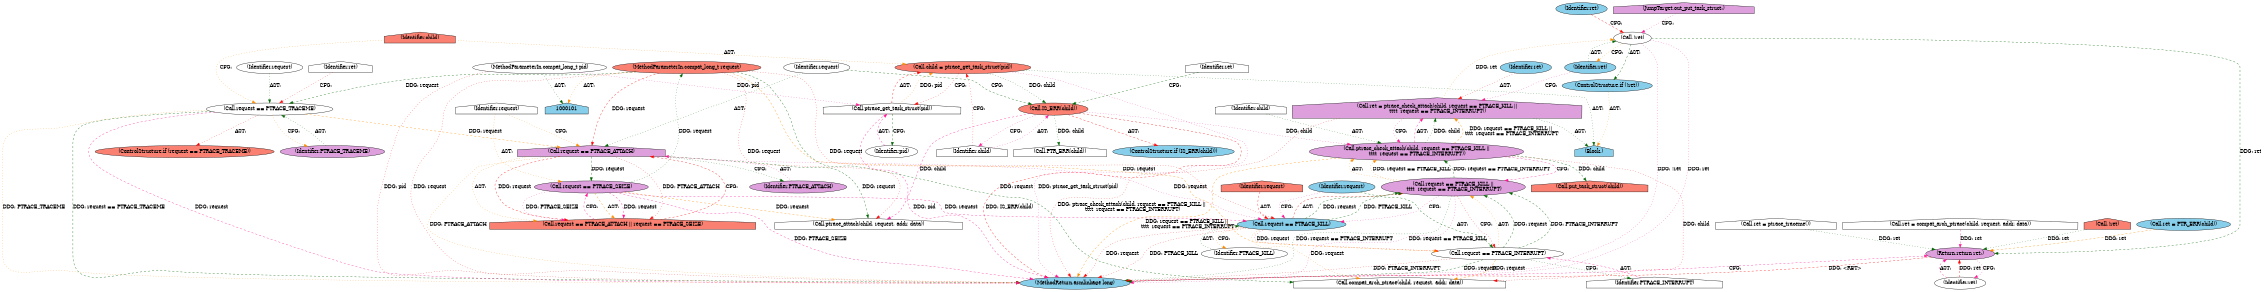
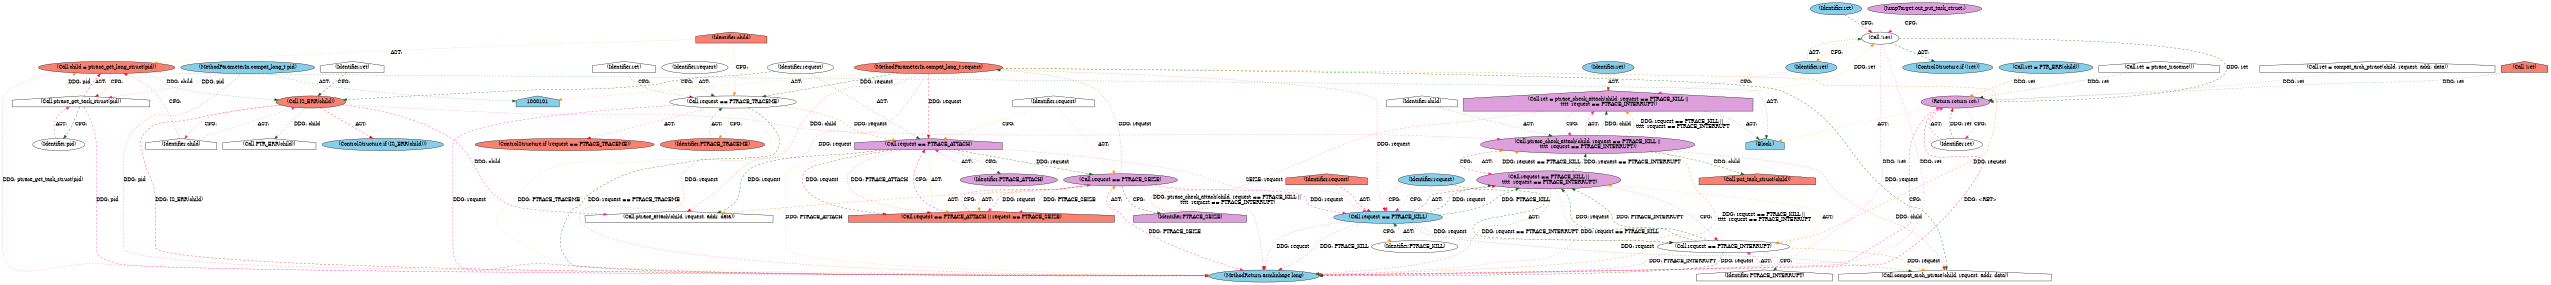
  digraph {
    node [fillcolor=white shape=ellipse style=filled]
    edge [color=darkgreen style=dotted]
    n1 [label="(Call,!ret)"]
    n2 [fillcolor=plum label="(Return,return ret;)"]
    n3 [fillcolor=skyblue label="(ControlStructure,if (!ret))"]
    n4 [fillcolor=skyblue label="(Identifier,ret)"]
    n5 [fillcolor=skyblue label="(MethodReturn,asmlinkage long)"]
    n6 [fillcolor=skyblue label="(Block,)" shape=house]
    n7 [label="(Identifier,ret)"]
    n8 [fillcolor=plum label="(Call,ret = ptrace_check_attach(child, request == PTRACE_KILL ||\n \t\t\t\t  request == PTRACE_INTERRUPT))" shape=house]
    n9 [fillcolor=plum label="(Call,ptrace_check_attach(child, request == PTRACE_KILL ||\n \t\t\t\t  request == PTRACE_INTERRUPT))"]
    n10 [fillcolor=plum label="(Call,request == PTRACE_KILL ||\n \t\t\t\t  request == PTRACE_INTERRUPT)"]
    n11 [label="(Call,compat_arch_ptrace(child, request, addr, data))" shape=house]
    n12 [fillcolor=salmon label="(Call,put_task_struct(child))" shape=house]
    n13 [fillcolor=skyblue label="(Call,request == PTRACE_KILL)"]
    n14 [label="(Call,request == PTRACE_INTERRUPT)"]
    n15 [fillcolor=salmon label="(Call,IS_ERR(child))"]
    n16 [label="(Call,PTR_ERR(child))" shape=house]
    n17 [label="(Identifier,child)" shape=house]
    n18 [fillcolor=skyblue label="(ControlStructure,if (IS_ERR(child)))"]
    n19 [label="(Call,ptrace_attach(child, request, addr, data))" shape=house]
-   n20 [fillcolor=salmon label="(Call,child = ptrace_get_task_struct(pid))"]
+   n20 [fillcolor=salmon label="(Call,child = ptrace_get_long_struct(pid))"]
    n21 [label="(Call,ptrace_get_task_struct(pid))" shape=house]
    n22 [label="(Identifier,pid)"]
-   n23 [label="(MethodParameterIn,compat_long_t pid)"]
+   n23 [fillcolor=skyblue label="(MethodParameterIn,compat_long_t pid)"]
    1000101 [fillcolor=skyblue shape=house]
    n25 [label="(Identifier,PTRACE_KILL)"]
    n26 [label="(Identifier,PTRACE_INTERRUPT)" shape=house]
    n27 [fillcolor=plum label="(Call,request == PTRACE_ATTACH)" shape=house]
    n28 [fillcolor=plum label="(Call,request == PTRACE_SEIZE)"]
    n29 [fillcolor=salmon label="(Call,request == PTRACE_ATTACH || request == PTRACE_SEIZE)" shape=house]
    n30 [fillcolor=plum label="(Identifier,PTRACE_ATTACH)"]
    n31 [fillcolor=salmon label="(MethodParameterIn,compat_long_t request)"]
+   n32 [fillcolor=plum label="(Identifier,PTRACE_SEIZE)" shape=house]
    n33 [label="(Call,request == PTRACE_TRACEME)"]
    n34 [fillcolor=salmon label="(ControlStructure,if (request == PTRACE_TRACEME))"]
-   n35 [fillcolor=plum label="(Identifier,PTRACE_TRACEME)"]
+   n35 [fillcolor=salmon label="(Identifier,PTRACE_TRACEME)"]
    n36 [label="(Identifier,request)"]
    n37 [label="(Identifier,ret)" shape=house]
    n38 [fillcolor=skyblue label="(Identifier,ret)"]
    n39 [fillcolor=skyblue label="(Identifier,request)"]
    n40 [fillcolor=salmon label="(Identifier,child)" shape=house]
    n41 [label="(Call,ret = ptrace_traceme())" shape=house]
    n42 [label="(Identifier,request)"]
    n43 [label="(Identifier,child)" shape=house]
    n44 [label="(Call,ret = compat_arch_ptrace(child, request, addr, data))" shape=house]
    n45 [label="(Identifier,request)" shape=house]
    n46 [fillcolor=skyblue label="(Identifier,ret)"]
    n47 [label="(Identifier,ret)" shape=house]
    n48 [fillcolor=salmon label="(Call,!ret)" shape=house]
    n49 [fillcolor=skyblue label="(Call,ret = PTR_ERR(child))"]
    n50 [fillcolor=salmon label="(Identifier,request)" shape=house]
-   n51 [fillcolor=plum label="(JumpTarget,out_put_task_struct:)" shape=house]
+   n51 [fillcolor=plum label="(JumpTarget,out_put_task_struct:)"]
    n1 -> n2 [label="DDG: ret" style=dashed]
    n1 -> n3 [label="AST: " style=dashed]
    n1 -> n4 [color=darkorange label="CFG: "]
    n1 -> n5 [color=deeppink label="DDG: !ret"]
    n1 -> n5 [color=deeppink label="DDG: ret"]
    n2 -> n5 [color=red label="DDG: <RET>" style=dashed]
-   n3 -> n6 [color=darkorange label="AST: "]
+   n2 -> n6 [color=darkorange label="AST: "]
    n2 -> n7 [color=deeppink label="CFG: "]
    n4 -> n1 [label="AST: "]
    n4 -> n8 [color=deeppink label="CFG: "]
    n5 -> n2 [color=deeppink label="CFG: " style=dashed]
    n7 -> n2 [color=deeppink label="AST: " style=dashed]
    n7 -> n2 [color=red label="DDG: ret" style=dashed]
    n8 -> n1 [color=darkorange label="DDG: ret"]
    n8 -> n5 [color=red label="DDG: ptrace_check_attach(child, request == PTRACE_KILL ||\n \t\t\t\t  request == PTRACE_INTERRUPT)"]
    n8 -> n6 [label="AST: "]
    n8 -> n9 [color=deeppink label="CFG: "]
    n9 -> n5 [color=darkorange label="DDG: request == PTRACE_KILL ||\n \t\t\t\t  request == PTRACE_INTERRUPT" style=dashed]
    n9 -> n8 [color=deeppink label="AST: " style=dashed]
    n9 -> n8 [label="DDG: child"]
    n9 -> n8 [color=darkorange label="DDG: request == PTRACE_KILL ||\n \t\t\t\t  request == PTRACE_INTERRUPT" style=dashed]
    n9 -> n10 [color=deeppink label="CFG: " style=dashed]
    n9 -> n11 [color=red label="DDG: child"]
    n9 -> n12 [label="DDG: child" style=dashed]
    n10 -> n5 [color=deeppink label="DDG: request == PTRACE_KILL"]
    n10 -> n5 [label="DDG: request == PTRACE_INTERRUPT"]
    n10 -> n9 [color=darkorange label="AST: "]
    n10 -> n9 [color=darkorange label="DDG: request == PTRACE_KILL"]
    n10 -> n9 [label="DDG: request == PTRACE_INTERRUPT" style=dashed]
    n10 -> n13 [color=deeppink label="CFG: "]
    n10 -> n14 [color=red label="CFG: "]
    n13 -> n5 [color=red label="DDG: request"]
    n13 -> n5 [color=red label="DDG: PTRACE_KILL"]
    n13 -> n10 [color=red label="AST: " style=dashed]
    n13 -> n10 [label="DDG: request" style=dashed]
    n13 -> n10 [label="DDG: PTRACE_KILL" style=dashed]
-   n13 -> n11 [color=darkorange label="DDG: request"]
+   n13 -> n11 [label="DDG: request"]
    n13 -> n14 [color=red label="DDG: request"]
    n13 -> n25 [color=darkorange label="CFG: "]
    n14 -> n5 [color=red label="DDG: PTRACE_INTERRUPT"]
    n14 -> n5 [label="DDG: request" style=dashed]
    n14 -> n10 [color=darkorange label="AST: "]
    n14 -> n10 [label="DDG: request" style=dashed]
    n14 -> n10 [label="DDG: PTRACE_INTERRUPT" style=dashed]
    n14 -> n11 [color=darkorange label="DDG: request" style=dashed]
    n14 -> n26 [label="CFG: "]
    n15 -> n5 [color=red label="DDG: IS_ERR(child)" style=dashed]
    n15 -> n9 [color=deeppink label="DDG: child"]
    n15 -> n16 [label="DDG: child"]
    n15 -> n17 [color=deeppink label="CFG: "]
    n15 -> n18 [color=red label="AST: " style=dashed]
    n15 -> n19 [color=deeppink label="DDG: child" style=dashed]
    n17 -> n15 [color=deeppink label="AST: "]
    n17 -> n20 [color=red label="CFG: "]
    n20 -> n5 [color=deeppink label="DDG: ptrace_get_task_struct(pid)"]
    n20 -> n6 [label="AST: "]
    n20 -> n15 [label="DDG: child"]
    n20 -> n21 [color=red label="CFG: "]
    n21 -> n5 [color=deeppink label="DDG: pid" style=dashed]
    n21 -> n20 [color=red label="AST: " style=dashed]
    n21 -> n20 [color=darkorange label="DDG: pid"]
    n21 -> n22 [label="CFG: " style=dashed]
    n22 -> n21 [color=deeppink label="AST: " style=dashed]
    n23 -> n5 [color=red label="DDG: pid"]
    n23 -> n21 [color=deeppink label="DDG: pid"]
    n23 -> 1000101 [label="AST: "]
    n25 -> n13 [label="AST: "]
    n26 -> n14 [color=deeppink label="AST: " style=dashed]
    n27 -> n5 [color=darkorange label="DDG: PTRACE_ATTACH"]
-   n27 -> n13 [color=deeppink label="DDG: request"]
+   n27 -> n13 [color=deeppink label="SEIZE: request"]
    n27 -> n19 [label="DDG: request" style=dashed]
    n27 -> n28 [label="DDG: request" style=dashed]
    n27 -> n29 [color=darkorange label="AST: "]
    n27 -> n29 [color=red label="DDG: request" style=dashed]
    n27 -> n29 [color=red label="DDG: PTRACE_ATTACH"]
    n27 -> n30 [label="CFG: "]
    n28 -> n5 [color=deeppink label="DDG: PTRACE_SEIZE" style=dashed]
    n28 -> n13 [color=deeppink label="DDG: request" style=dashed]
-   n28 -> n19 [color=darkorange label="DDG: request" style=dashed]
+   n28 -> n19 [color=darkorange label="AST: " style=dashed]
    n28 -> n29 [color=darkorange label="AST: " style=dashed]
    n28 -> n29 [color=deeppink label="DDG: request" style=dashed]
    n28 -> n29 [color=deeppink label="DDG: PTRACE_SEIZE"]
    n28 -> n31 [label="DDG: request"]
+   n28 -> n32 [label="CFG: " style=dashed]
    n29 -> n27 [color=red label="CFG: " style=dashed]
    n29 -> n28 [color=deeppink label="CFG: " style=dashed]
    n30 -> n27 [color=deeppink label="AST: "]
    n31 -> n5 [color=red label="DDG: request"]
    n31 -> n11 [label="DDG: request" style=dashed]
    n31 -> n13 [color=red label="DDG: request"]
    n31 -> n14 [color=darkorange label="DDG: request" style=dashed]
    n31 -> n19 [color=red label="DDG: request"]
    n31 -> 1000101 [color=darkorange label="AST: "]
    n31 -> n27 [color=red label="DDG: request" style=dashed]
    n31 -> n33 [label="DDG: request" style=dashed]
+   n32 -> n28 [color=darkorange label="AST: "]
    n33 -> n5 [color=darkorange label="DDG: PTRACE_TRACEME"]
    n33 -> n5 [label="DDG: request == PTRACE_TRACEME" style=dashed]
    n33 -> n5 [color=deeppink label="DDG: request" style=dashed]
    n33 -> n27 [color=darkorange label="DDG: request" style=dashed]
    n33 -> n34 [color=red label="AST: "]
    n33 -> n35 [color=darkorange label="CFG: "]
    n35 -> n33 [label="AST: "]
    n36 -> n33 [label="AST: "]
    n37 -> n33 [color=red label="CFG: "]
    n38 -> n1 [color=red label="CFG: " style=dashed]
    n39 -> n13 [color=deeppink label="CFG: "]
    n39 -> n14 [label="AST: " style=dashed]
    n40 -> n20 [color=darkorange label="AST: "]
    n40 -> n33 [color=darkorange label="CFG: "]
    n41 -> n2 [label="DDG: ret"]
    n42 -> n15 [label="CFG: " style=dashed]
    n42 -> n27 [label="AST: "]
    n43 -> n9 [label="AST: "]
-   n44 -> n2 [color=deeppink label="DDG: ret" style=dashed]
+   n44 -> n2 [color=deeppink label="DDG: ret"]
    n45 -> n27 [color=darkorange label="CFG: "]
    n45 -> n28 [color=darkorange label="AST: "]
    n46 -> n8 [color=red label="AST: "]
    n47 -> n15 [label="CFG: " style=dashed]
    n48 -> n2 [label="DDG: ret"]
    n49 -> n2 [color=darkorange label="DDG: ret" style=dashed]
    n50 -> n13 [color=red label="AST: " style=dashed]
    n51 -> n1 [color=deeppink label="CFG: "]
  }
